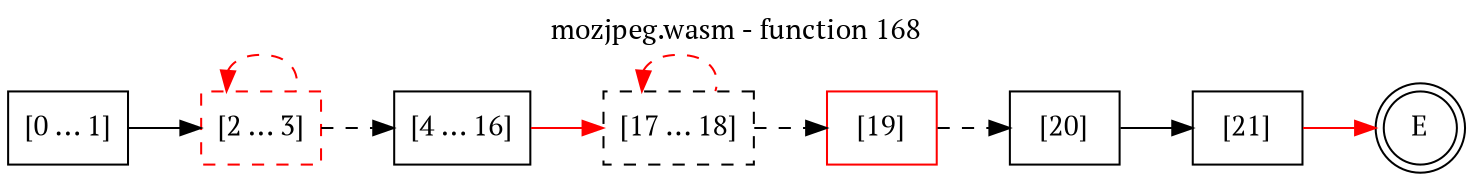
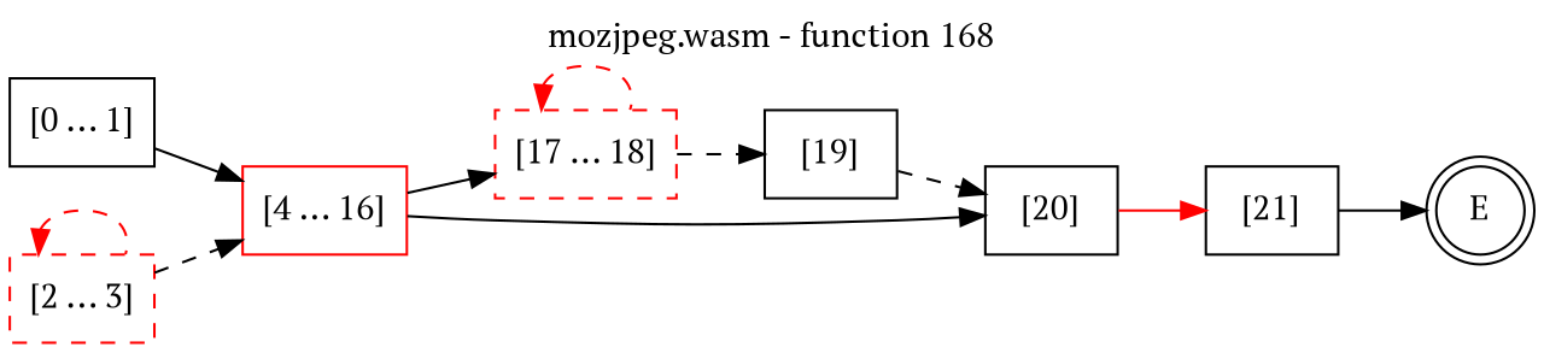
  digraph {
    fontname="PT Serif"
    label="mozjpeg.wasm - function 168"
    labelfontcolor=black
    labelfontname=Helvetica
    labelfontsize=16
    labelloc=t
    rankdir=LR
    node [fontname="PT Serif" shape=box color=black style=solid]
    edge [fontname="PT Serif"]
    E [shape=doublecircle color="" style=""]
    n2 [label="[0 ... 1]"]
    n3 [color=red label="[2 ... 3]" style=dashed]
-   n4 [label="[4 ... 16]"]
+   n4 [color=red label="[4 ... 16]"]
    n5 [label="[21]"]
-   n6 [label="[17 ... 18]" style=dashed]
+   n6 [color=red label="[17 ... 18]" style=dashed]
    n7 [label="[20]"]
-   n8 [color=red label="[19]"]
-   n2 -> n3
+   n8 [label="[19]"]
+   n2 -> n4
    n3 -> n3 [color=red dir=back style=dashed]
    n3 -> n4 [style=dashed]
-   n4 -> n6 [color=red]
-   n5 -> E [color=red]
+   n4 -> n6
+   n4 -> n7
+   n5 -> E
    n6 -> n6 [color=red dir=back style=dashed]
    n6 -> n8 [style=dashed]
-   n7 -> n5
+   n7 -> n5 [color=red]
    n8 -> n7 [style=dashed]
  }
